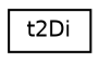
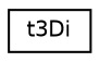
  digraph {
    rankdir=TB
-   n1 [color=black fillcolor=white fontname=Helvetica fontsize=10 height=0.2 label=t2Di shape=record style=filled width=0.4]
+   n1 [color=black fillcolor=white fontname=Helvetica fontsize=10 height=0.2 label=t3Di shape=record style=filled width=0.4]
  }
